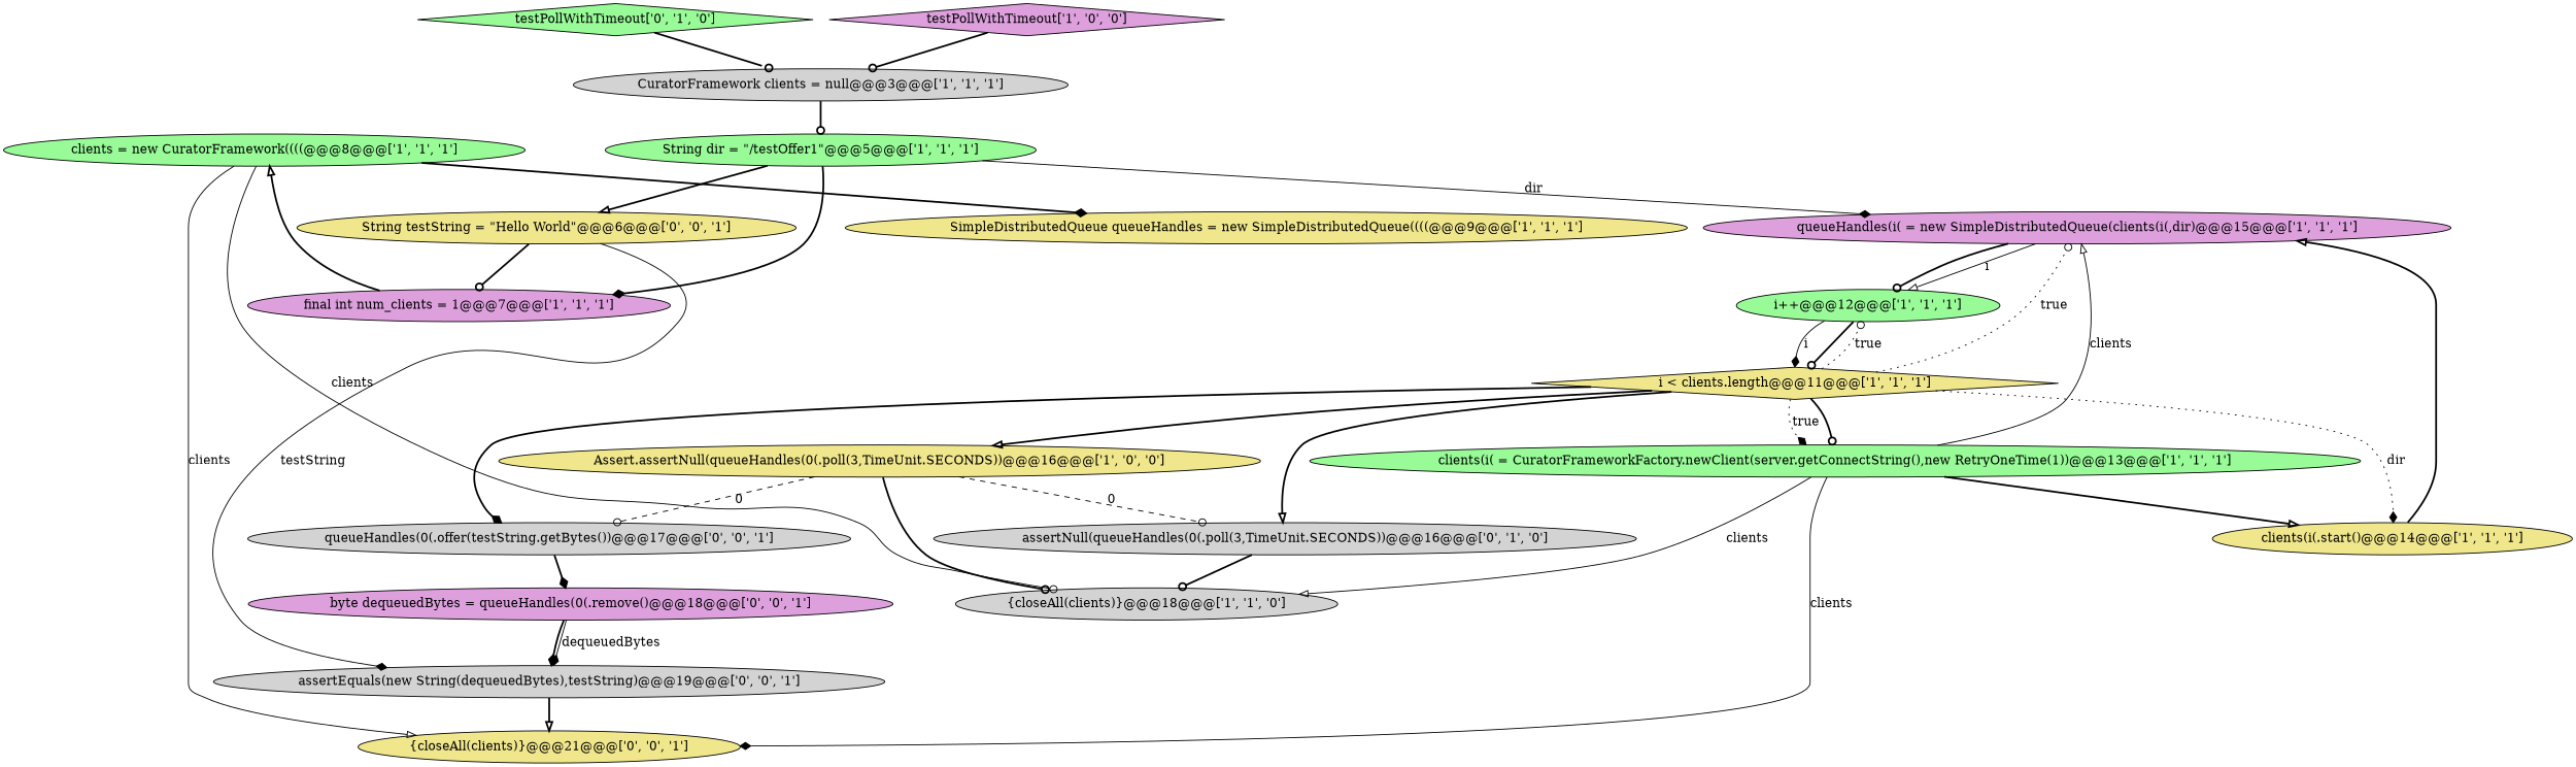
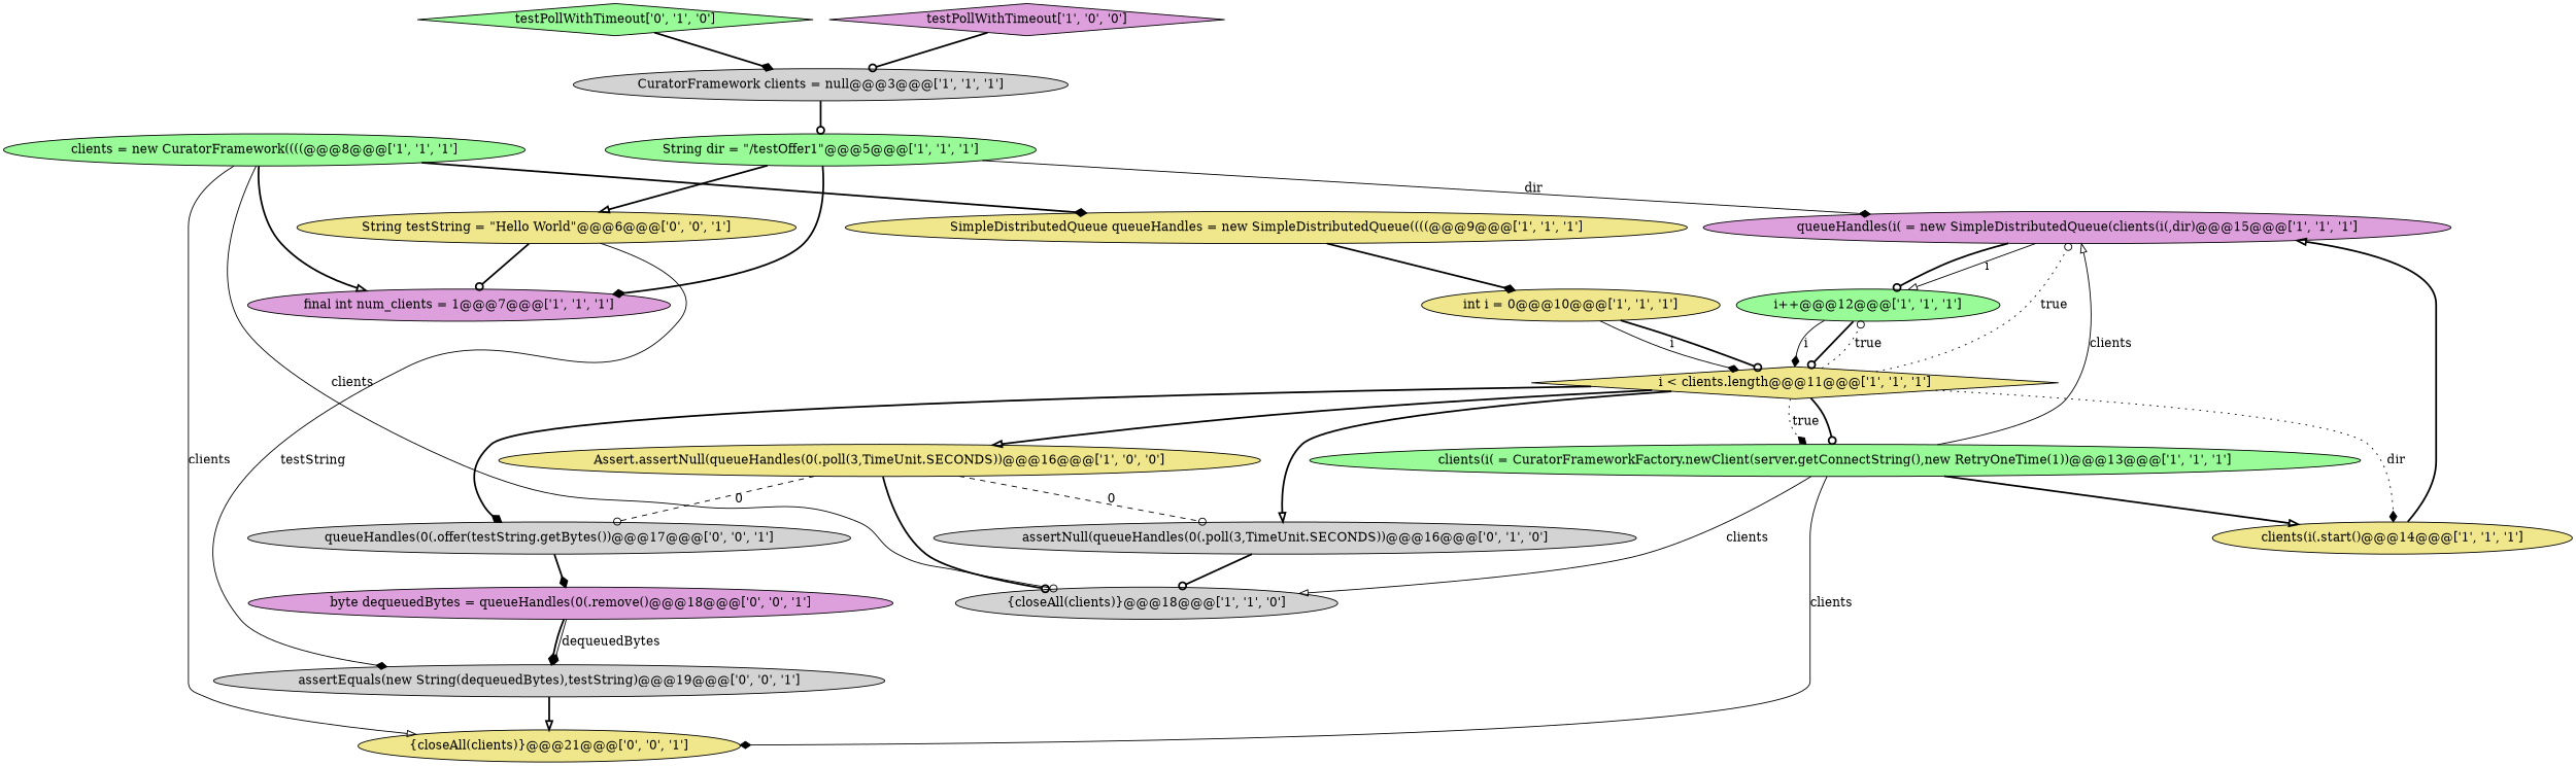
  digraph {
    node [fillcolor=khaki shape=ellipse style=filled]
    edge [arrowhead=diamond style=bold]
    n1 [fillcolor=plum label="queueHandles(i( = new SimpleDistributedQueue(clients(i(,dir)@@@15@@@['1', '1', '1']"]
    n2 [fillcolor=palegreen label="i++@@@12@@@['1', '1', '1']"]
    n3 [label="i < clients.length@@@11@@@['1', '1', '1']" shape=diamond]
    n4 [fillcolor=lightgrey label="CuratorFramework clients = null@@@3@@@['1', '1', '1']"]
    n5 [fillcolor=palegreen label="String dir = \"/testOffer1\"@@@5@@@['1', '1', '1']"]
    n6 [fillcolor=plum label="final int num_clients = 1@@@7@@@['1', '1', '1']"]
    n7 [label="String testString = \"Hello World\"@@@6@@@['0', '0', '1']"]
    n8 [fillcolor=lightgrey label="{closeAll(clients)}@@@18@@@['1', '1', '0']"]
    n9 [fillcolor=palegreen label="clients = new CuratorFramework((((@@@8@@@['1', '1', '1']"]
    n10 [label="SimpleDistributedQueue queueHandles = new SimpleDistributedQueue((((@@@9@@@['1', '1', '1']"]
    n11 [label="{closeAll(clients)}@@@21@@@['0', '0', '1']"]
+   n12 [label="int i = 0@@@10@@@['1', '1', '1']"]
    n13 [label="clients(i(.start()@@@14@@@['1', '1', '1']"]
    n14 [fillcolor=lightgrey label="queueHandles(0(.offer(testString.getBytes())@@@17@@@['0', '0', '1']"]
    n15 [fillcolor=palegreen label="clients(i( = CuratorFrameworkFactory.newClient(server.getConnectString(),new RetryOneTime(1))@@@13@@@['1', '1', '1']"]
    n16 [fillcolor=lightgrey label="assertNull(queueHandles(0(.poll(3,TimeUnit.SECONDS))@@@16@@@['0', '1', '0']"]
    n17 [label="Assert.assertNull(queueHandles(0(.poll(3,TimeUnit.SECONDS))@@@16@@@['1', '0', '0']"]
    n18 [fillcolor=lightgrey label="assertEquals(new String(dequeuedBytes),testString)@@@19@@@['0', '0', '1']"]
    n19 [fillcolor=plum label="byte dequeuedBytes = queueHandles(0(.remove()@@@18@@@['0', '0', '1']"]
    n20 [fillcolor=palegreen label="testPollWithTimeout['0', '1', '0']" shape=diamond]
    n21 [fillcolor=plum label="testPollWithTimeout['1', '0', '0']" shape=diamond]
    n1 -> n2 [arrowhead=onormal label=i style=solid]
    n1 -> n2 [arrowhead=odot]
    n2 -> n3 [label=i style=solid]
    n2 -> n3 [arrowhead=odot]
    n3 -> n1 [arrowhead=odot label=true style=dotted]
    n3 -> n2 [arrowhead=odot label=true style=dotted]
    n3 -> n13 [label=dir style=dotted]
    n3 -> n14
    n3 -> n15 [arrowhead=odot]
    n3 -> n15 [label=true style=dotted]
    n3 -> n16 [arrowhead=onormal]
    n3 -> n17 [arrowhead=onormal]
    n4 -> n5 [arrowhead=odot]
    n5 -> n1 [label=dir style=solid]
    n5 -> n6
    n5 -> n7 [arrowhead=onormal]
-   n6 -> n9 [arrowhead=onormal]
+   n9 -> n6 [arrowhead=onormal]
    n7 -> n6 [arrowhead=odot]
    n7 -> n18 [label=testString style=solid]
    n9 -> n8 [arrowhead=odot label=clients style=solid]
    n9 -> n10
    n9 -> n11 [arrowhead=onormal label=clients style=solid]
+   n10 -> n12
+   n12 -> n3 [label=i style=solid]
+   n12 -> n3 [arrowhead=odot]
    n13 -> n1 [arrowhead=onormal]
    n14 -> n19
    n15 -> n1 [arrowhead=onormal label=clients style=solid]
    n15 -> n8 [arrowhead=onormal label=clients style=solid]
    n15 -> n11 [label=clients style=solid]
    n15 -> n13 [arrowhead=onormal]
    n16 -> n8 [arrowhead=odot]
    n17 -> n8 [arrowhead=odot]
    n17 -> n14 [arrowhead=odot label=0 style=dashed]
    n17 -> n16 [arrowhead=odot label=0 style=dashed]
    n18 -> n11 [arrowhead=onormal]
    n19 -> n18 [label=dequeuedBytes style=solid]
    n19 -> n18
-   n20 -> n4 [arrowhead=odot]
+   n20 -> n4
    n21 -> n4 [arrowhead=odot]
  }
